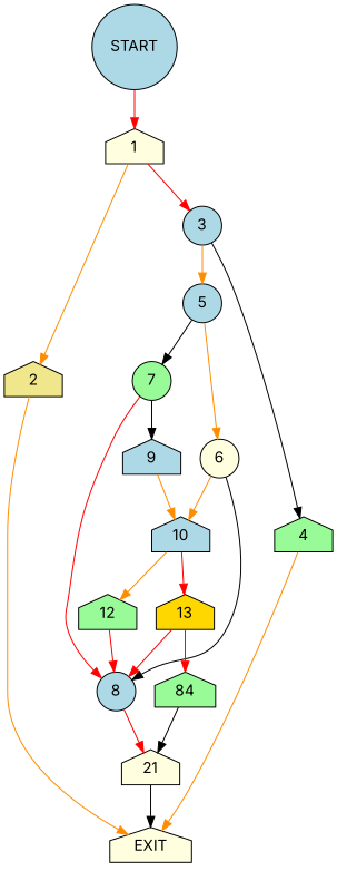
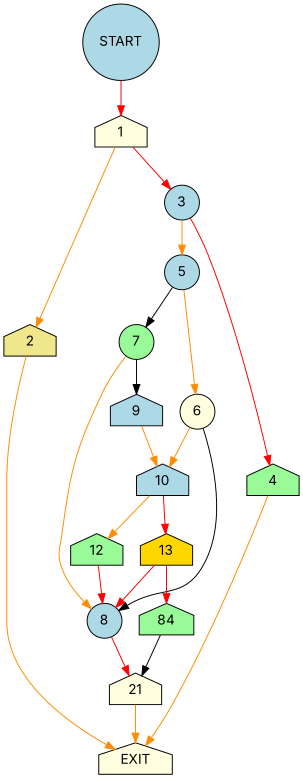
  digraph {
    fontname=Inter
    node [fillcolor=lightblue fontname=Inter shape=house style=filled]
    edge [color=darkorange fontname=Inter]
    n1 [label=START shape=circle]
    1 [fillcolor=lightyellow]
    2 [fillcolor=khaki]
    3 [shape=circle]
    n5 [fillcolor=lightyellow label=EXIT]
    4 [fillcolor=palegreen]
    5 [shape=circle]
    6 [fillcolor=lightyellow shape=circle]
    7 [fillcolor=palegreen shape=circle]
    8 [shape=circle]
    10
    9
    n13 [fillcolor=lightyellow label=21]
    12 [fillcolor=palegreen]
    13 [fillcolor=gold]
    n16 [fillcolor=palegreen label=84]
    n1 -> 1 [color=red]
    1 -> 2
    1 -> 3 [color=red]
    2 -> n5
-   3 -> 4 [color=black]
+   3 -> 4 [color=red]
    3 -> 5
    4 -> n5
    5 -> 6
    5 -> 7 [color=black]
    6 -> 8 [color=black]
    6 -> 10
-   7 -> 8 [color=red]
+   7 -> 8
    7 -> 9 [color=black]
    8 -> n13 [color=red]
    10 -> 12
    10 -> 13 [color=red]
    9 -> 10
-   n13 -> n5 [color=black]
+   n13 -> n5
    12 -> 8 [color=red]
    13 -> 8 [color=red]
    13 -> n16 [color=red]
    n16 -> n13 [color=black]
  }
